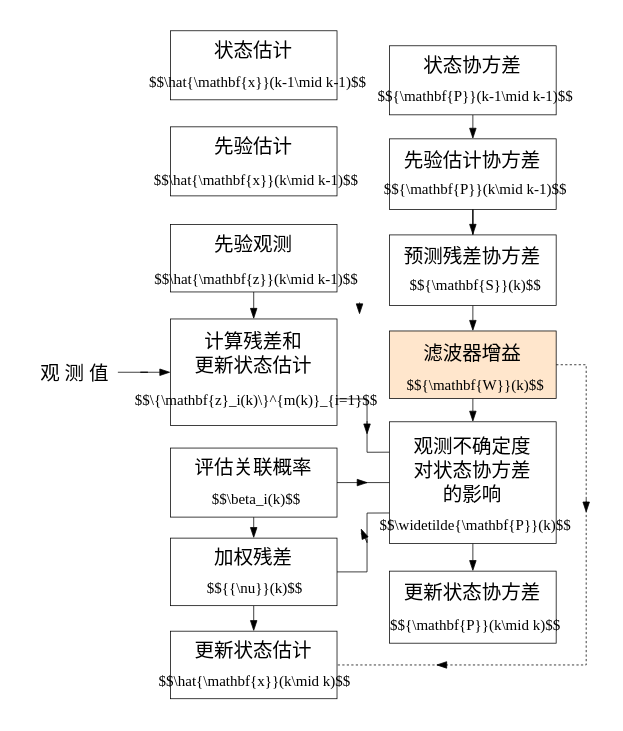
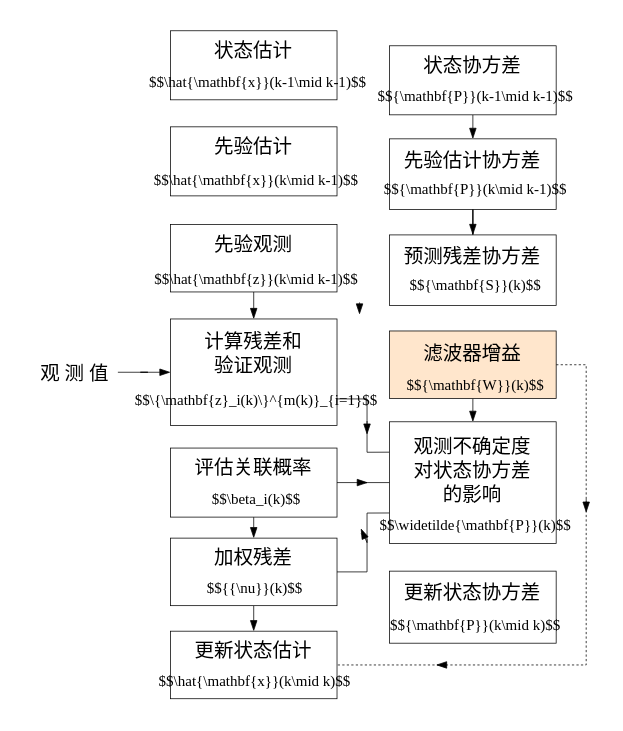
  <mxCell id="0" />
  <mxCell id="1" parent="0" />
  <mxCell id="2" value="状态估计&lt;br style=&quot;font-size: 13px;&quot;&gt;&amp;nbsp;&amp;nbsp;" style="rounded=0;whiteSpace=wrap;html=1;fontSize=13;fontFamily=微软雅黑;spacing=2;spacingTop=-4;flipV=0;strokeWidth=0.5;fontStyle=0" parent="1" vertex="1"><mxGeometry x="113" y="20" width="111" height="46" as="geometry" /></mxCell>
  <mxCell id="3" value="先验估计&lt;br style=&quot;font-size: 13px;&quot;&gt;&amp;nbsp;&amp;nbsp;" style="rounded=0;whiteSpace=wrap;html=1;fontSize=13;fontFamily=微软雅黑;spacing=2;spacingTop=-4;flipV=0;strokeWidth=0.5;fontStyle=0" parent="1" vertex="1"><mxGeometry x="113" y="84" width="111" height="46" as="geometry" /></mxCell>
  <mxCell id="4" style="edgeStyle=orthogonalEdgeStyle;rounded=0;orthogonalLoop=1;jettySize=auto;html=1;exitX=0.5;exitY=1;exitDx=0;exitDy=0;entryX=0.5;entryY=0;entryDx=0;entryDy=0;endArrow=blockThin;endFill=1;strokeWidth=0.5;fontFamily=微软雅黑;fontStyle=0" parent="1" source="5" target="7" edge="1"><mxGeometry relative="1" as="geometry" /></mxCell>
  <mxCell id="5" value="先验观测&lt;br style=&quot;font-size: 13px;&quot;&gt;&amp;nbsp;&amp;nbsp;" style="rounded=0;whiteSpace=wrap;html=1;fontSize=13;fontFamily=微软雅黑;spacing=2;spacingTop=-4;flipV=0;strokeWidth=0.5;fontStyle=0" parent="1" vertex="1"><mxGeometry x="113" y="149" width="111" height="45" as="geometry" /></mxCell>
  <mxCell id="6" style="edgeStyle=orthogonalEdgeStyle;rounded=0;orthogonalLoop=1;jettySize=auto;html=1;exitX=1;exitY=0.75;exitDx=0;exitDy=0;entryX=0;entryY=0.25;entryDx=0;entryDy=0;endArrow=none;endFill=0;strokeWidth=0.5;fontFamily=微软雅黑;fontStyle=0" parent="1" source="7" target="25" edge="1"><mxGeometry relative="1" as="geometry" /></mxCell>
- <mxCell id="7" value="计算残差和&lt;br style=&quot;font-size: 13px;&quot;&gt;更新状态估计&lt;br style=&quot;font-size: 13px;&quot;&gt;&amp;nbsp;&amp;nbsp;" style="rounded=0;whiteSpace=wrap;html=1;fontSize=13;fontFamily=微软雅黑;flipV=0;spacingTop=-9;strokeWidth=0.5;fontStyle=0" parent="1" vertex="1"><mxGeometry x="113" y="212" width="111" height="71" as="geometry" /></mxCell>
+ <mxCell id="7" value="计算残差和&lt;br style=&quot;font-size: 13px;&quot;&gt;验证观测&lt;br style=&quot;font-size: 13px;&quot;&gt;&amp;nbsp;&amp;nbsp;" style="rounded=0;whiteSpace=wrap;html=1;fontSize=13;fontFamily=微软雅黑;flipV=0;spacingTop=-9;strokeWidth=0.5;fontStyle=0" parent="1" vertex="1"><mxGeometry x="113" y="212" width="111" height="71" as="geometry" /></mxCell>
  <mxCell id="8" style="edgeStyle=orthogonalEdgeStyle;rounded=0;orthogonalLoop=1;jettySize=auto;html=1;exitX=0.5;exitY=1;exitDx=0;exitDy=0;entryX=0.5;entryY=0;entryDx=0;entryDy=0;endArrow=blockThin;endFill=1;strokeWidth=0.5;fontFamily=微软雅黑;fontStyle=0" parent="1" source="10" target="13" edge="1"><mxGeometry relative="1" as="geometry" /></mxCell>
  <mxCell id="9" value="" style="edgeStyle=orthogonalEdgeStyle;rounded=0;orthogonalLoop=1;jettySize=auto;html=1;endArrow=none;endFill=0;strokeWidth=0.5;fontFamily=微软雅黑;fontStyle=0" parent="1" source="10" target="25" edge="1"><mxGeometry relative="1" as="geometry" /></mxCell>
  <mxCell id="10" value="评估关联概率&lt;br style=&quot;font-size: 13px;&quot;&gt;&amp;nbsp;&amp;nbsp;" style="rounded=0;whiteSpace=wrap;html=1;fontSize=13;fontFamily=微软雅黑;spacing=2;spacingTop=-4;flipV=0;strokeWidth=0.5;fontStyle=0" parent="1" vertex="1"><mxGeometry x="113" y="298" width="111" height="46" as="geometry" /></mxCell>
  <mxCell id="11" style="edgeStyle=orthogonalEdgeStyle;rounded=0;orthogonalLoop=1;jettySize=auto;html=1;exitX=0.5;exitY=1;exitDx=0;exitDy=0;entryX=0.5;entryY=0;entryDx=0;entryDy=0;endArrow=blockThin;endFill=1;strokeWidth=0.5;fontFamily=微软雅黑;fontStyle=0" parent="1" source="13" target="14" edge="1"><mxGeometry relative="1" as="geometry" /></mxCell>
  <mxCell id="12" style="edgeStyle=orthogonalEdgeStyle;rounded=0;orthogonalLoop=1;jettySize=auto;html=1;exitX=1;exitY=0.5;exitDx=0;exitDy=0;entryX=0;entryY=0.75;entryDx=0;entryDy=0;endArrow=none;endFill=0;strokeWidth=0.5;fontFamily=微软雅黑;fontStyle=0" parent="1" source="13" target="25" edge="1"><mxGeometry relative="1" as="geometry" /></mxCell>
  <mxCell id="13" value="加权残差&lt;br style=&quot;font-size: 13px;&quot;&gt;&amp;nbsp;&amp;nbsp;" style="rounded=0;whiteSpace=wrap;html=1;fontSize=13;fontFamily=微软雅黑;spacing=2;spacingTop=-4;flipV=0;strokeWidth=0.5;fontStyle=0" parent="1" vertex="1"><mxGeometry x="113" y="358" width="111" height="45" as="geometry" /></mxCell>
  <mxCell id="14" value="更新状态估计&lt;br style=&quot;font-size: 13px;&quot;&gt;&amp;nbsp;&amp;nbsp;" style="rounded=0;whiteSpace=wrap;html=1;fontSize=13;fontFamily=微软雅黑;spacing=2;spacingTop=-4;strokeWidth=0.5;fontStyle=0" parent="1" vertex="1"><mxGeometry x="113" y="420" width="111" height="45" as="geometry" /></mxCell>
  <mxCell id="15" style="edgeStyle=orthogonalEdgeStyle;rounded=0;orthogonalLoop=1;jettySize=auto;html=1;exitX=0.5;exitY=1;exitDx=0;exitDy=0;entryX=0.5;entryY=0;entryDx=0;entryDy=0;endArrow=blockThin;endFill=1;strokeWidth=0.5;fontFamily=微软雅黑;fontStyle=0" parent="1" source="16" target="18" edge="1"><mxGeometry relative="1" as="geometry" /></mxCell>
  <mxCell id="16" value="状态协方差&lt;br style=&quot;font-size: 13px;&quot;&gt;&amp;nbsp;&amp;nbsp;" style="rounded=0;whiteSpace=wrap;html=1;fontSize=13;fontFamily=微软雅黑;spacing=2;spacingTop=-4;strokeWidth=0.5;fontStyle=0" parent="1" vertex="1"><mxGeometry x="259" y="30" width="111" height="46" as="geometry" /></mxCell>
  <mxCell id="17" style="edgeStyle=orthogonalEdgeStyle;rounded=0;orthogonalLoop=1;jettySize=auto;html=1;exitX=0.5;exitY=1;exitDx=0;exitDy=0;endArrow=blockThin;endFill=1;strokeWidth=0.5;fontFamily=微软雅黑;fontStyle=0" parent="1" source="18" target="20" edge="1"><mxGeometry relative="1" as="geometry" /></mxCell>
  <mxCell id="18" value="先验估计协方差&lt;br style=&quot;font-size: 13px;&quot;&gt;&amp;nbsp;&amp;nbsp;" style="rounded=0;whiteSpace=wrap;html=1;fontSize=13;fontFamily=微软雅黑;spacing=2;spacingTop=-4;strokeWidth=0.5;fontStyle=0" parent="1" vertex="1"><mxGeometry x="259" y="92" width="111" height="47" as="geometry" /></mxCell>
- <mxCell id="19" style="edgeStyle=orthogonalEdgeStyle;rounded=0;orthogonalLoop=1;jettySize=auto;html=1;exitX=0.5;exitY=1;exitDx=0;exitDy=0;entryX=0.5;entryY=0;entryDx=0;entryDy=0;endArrow=blockThin;endFill=1;strokeWidth=0.5;fontFamily=微软雅黑;fontStyle=0" parent="1" source="20" target="23" edge="1"><mxGeometry relative="1" as="geometry" /></mxCell>
  <mxCell id="20" value="预测残差协方差&lt;br style=&quot;font-size: 13px;&quot;&gt;&amp;nbsp;&amp;nbsp;" style="rounded=0;whiteSpace=wrap;html=1;fontSize=13;fontFamily=微软雅黑;spacing=2;spacingTop=-4;strokeWidth=0.5;fontStyle=0" parent="1" vertex="1"><mxGeometry x="259" y="156" width="111" height="47" as="geometry" /></mxCell>
  <mxCell id="21" style="edgeStyle=orthogonalEdgeStyle;rounded=0;orthogonalLoop=1;jettySize=auto;html=1;exitX=0.5;exitY=1;exitDx=0;exitDy=0;entryX=0.5;entryY=0;entryDx=0;entryDy=0;endArrow=blockThin;endFill=1;strokeWidth=0.5;fontFamily=微软雅黑;fontStyle=0" parent="1" source="23" target="25" edge="1"><mxGeometry relative="1" as="geometry" /></mxCell>
  <mxCell id="22" style="edgeStyle=orthogonalEdgeStyle;rounded=0;orthogonalLoop=1;jettySize=auto;html=1;exitX=1;exitY=0.5;exitDx=0;exitDy=0;entryX=1;entryY=0.5;entryDx=0;entryDy=0;endArrow=none;endFill=0;strokeWidth=0.5;fontFamily=微软雅黑;fontStyle=0;dashed=1;" parent="1" source="23" target="14" edge="1"><mxGeometry relative="1" as="geometry" /></mxCell>
  <mxCell id="23" value="滤波器增益&lt;br style=&quot;font-size: 13px;&quot;&gt;&amp;nbsp;&amp;nbsp;" style="rounded=0;whiteSpace=wrap;html=1;fontSize=13;fontFamily=微软雅黑;spacing=2;spacingTop=0;strokeWidth=0.5;fontStyle=0;fillColor=#ffe6cc;" parent="1" vertex="1"><mxGeometry x="259" y="220" width="111" height="45" as="geometry" /></mxCell>
- <mxCell id="24" style="edgeStyle=orthogonalEdgeStyle;rounded=0;orthogonalLoop=1;jettySize=auto;html=1;exitX=0.5;exitY=1;exitDx=0;exitDy=0;entryX=0.5;entryY=0;entryDx=0;entryDy=0;endArrow=blockThin;endFill=1;strokeWidth=0.5;fontFamily=微软雅黑;fontStyle=0" parent="1" source="25" target="26" edge="1"><mxGeometry relative="1" as="geometry" /></mxCell>
  <mxCell id="25" value="观测不确定度&lt;br style=&quot;font-size: 13px;&quot;&gt;对状态协方差&lt;br style=&quot;font-size: 13px;&quot;&gt;的影响&lt;br style=&quot;font-size: 13px;&quot;&gt;&amp;nbsp;&amp;nbsp;" style="rounded=0;whiteSpace=wrap;html=1;fontSize=13;fontFamily=微软雅黑;strokeWidth=0.5;fontStyle=0" parent="1" vertex="1"><mxGeometry x="259" y="280.5" width="111" height="81" as="geometry" /></mxCell>
  <mxCell id="26" value="更新状态协方差&lt;br style=&quot;font-size: 13px;&quot;&gt;&amp;nbsp;" style="rounded=0;whiteSpace=wrap;html=1;fontSize=13;fontFamily=微软雅黑;spacing=2;spacingTop=-4;strokeWidth=0.5;fontStyle=0" parent="1" vertex="1"><mxGeometry x="259" y="380" width="111" height="48" as="geometry" /></mxCell>
  <mxCell id="27" value="&lt;span style=&quot;&quot;&gt;&lt;font style=&quot;&quot;&gt;&lt;span style=&quot;font-size: 10px;&quot;&gt;$$\hat{\mathbf{x}}(k-1\mid k-1)$$&lt;/span&gt;&lt;/font&gt;&lt;/span&gt;" style="text;html=1;align=center;verticalAlign=middle;resizable=0;points=[];autosize=1;strokeColor=none;fillColor=none;fontFamily=微软雅黑;fontStyle=0" parent="1" vertex="1"><mxGeometry x="84.5" y="44" width="173" height="19" as="geometry" /></mxCell>
  <mxCell id="28" value="&lt;span style=&quot;&quot;&gt;&lt;font style=&quot;&quot;&gt;&lt;span style=&quot;font-size: 10px;&quot;&gt;$$\hat{\mathbf{x}}(k\mid k-1)$$&lt;/span&gt;&lt;/font&gt;&lt;/span&gt;" style="text;html=1;align=center;verticalAlign=middle;resizable=0;points=[];autosize=1;strokeColor=none;fillColor=none;rounded=0;fontFamily=微软雅黑;fontStyle=0" parent="1" vertex="1"><mxGeometry x="88.5" y="109" width="163" height="19" as="geometry" /></mxCell>
  <mxCell id="29" value="&lt;span style=&quot;&quot;&gt;&lt;font style=&quot;font-size: 10px;&quot;&gt;$$\{\mathbf{z}_i(k)\}^{m(k)}_{i=1}$$&lt;/font&gt;&lt;/span&gt;" style="text;html=1;align=center;verticalAlign=middle;resizable=0;points=[];autosize=1;strokeColor=none;fillColor=none;fontFamily=微软雅黑;fontStyle=0" parent="1" vertex="1"><mxGeometry x="81.5" y="256" width="176" height="19" as="geometry" /></mxCell>
  <mxCell id="30" value="&lt;span style=&quot;font-size: 10px;&quot;&gt;$${\mathbf{P}}(k-1\mid k-1)$$&lt;/span&gt;" style="text;html=1;align=center;verticalAlign=middle;resizable=0;points=[];autosize=1;strokeColor=none;fillColor=none;fontFamily=微软雅黑;fontStyle=0" parent="1" vertex="1"><mxGeometry x="238.5" y="53" width="154" height="19" as="geometry" /></mxCell>
  <mxCell id="31" value="&lt;span style=&quot;&quot;&gt;&lt;font style=&quot;&quot;&gt;&lt;span style=&quot;font-size: 10px;&quot;&gt;$${\mathbf{P}}(k\mid k-1)$$&lt;/span&gt;&lt;/font&gt;&lt;/span&gt;" style="text;html=1;align=center;verticalAlign=middle;resizable=0;points=[];autosize=1;strokeColor=none;fillColor=none;fontFamily=微软雅黑;fontStyle=0" parent="1" vertex="1"><mxGeometry x="244" y="115" width="144" height="19" as="geometry" /></mxCell>
  <mxCell id="32" value="&lt;span style=&quot;font-size: 10px;&quot;&gt;$${\mathbf{S}}(k)$$&lt;/span&gt;" style="text;html=1;align=center;verticalAlign=middle;resizable=0;points=[];autosize=1;strokeColor=none;fillColor=none;fontFamily=微软雅黑;fontStyle=0" parent="1" vertex="1"><mxGeometry x="263.5" y="179" width="104" height="19" as="geometry" /></mxCell>
  <mxCell id="33" value="&lt;span style=&quot;&quot;&gt;&lt;font style=&quot;&quot;&gt;&lt;span style=&quot;font-size: 10px;&quot;&gt;$${\mathbf{W}}(k)$$&lt;/span&gt;&lt;/font&gt;&lt;/span&gt;" style="text;html=1;align=center;verticalAlign=middle;resizable=0;points=[];autosize=1;strokeColor=none;fillColor=none;fontFamily=微软雅黑;fontStyle=0" parent="1" vertex="1"><mxGeometry x="262" y="246" width="107" height="19" as="geometry" /></mxCell>
  <mxCell id="34" value="&lt;span style=&quot;&quot;&gt;&lt;font style=&quot;&quot;&gt;&lt;span style=&quot;font-size: 10px;&quot;&gt;$$\widetilde{\mathbf{P}}(k)$$&lt;/span&gt;&lt;/font&gt;&lt;/span&gt;" style="text;html=1;align=center;verticalAlign=middle;resizable=0;points=[];autosize=1;strokeColor=none;fillColor=none;fontFamily=微软雅黑;fontStyle=0" parent="1" vertex="1"><mxGeometry x="240.5" y="339" width="150" height="19" as="geometry" /></mxCell>
  <mxCell id="35" value="&lt;span style=&quot;&quot;&gt;&lt;font style=&quot;&quot;&gt;&lt;span style=&quot;font-size: 10px;&quot;&gt;$${\mathbf{P}}(k\mid k)$$&lt;/span&gt;&lt;/font&gt;&lt;/span&gt;" style="text;html=1;align=center;verticalAlign=middle;resizable=0;points=[];autosize=1;strokeColor=none;fillColor=none;fontFamily=微软雅黑;fontStyle=0" parent="1" vertex="1"><mxGeometry x="249" y="406" width="134" height="19" as="geometry" /></mxCell>
  <mxCell id="36" value="&lt;span style=&quot;&quot;&gt;&lt;font style=&quot;&quot;&gt;&lt;span style=&quot;font-size: 10px;&quot;&gt;$$\hat{\mathbf{x}}(k\mid k)$$&lt;/span&gt;&lt;/font&gt;&lt;/span&gt;" style="text;html=1;align=center;verticalAlign=middle;resizable=0;points=[];autosize=1;strokeColor=none;fillColor=none;fontFamily=微软雅黑;fontStyle=0" parent="1" vertex="1"><mxGeometry x="92.5" y="443" width="153" height="19" as="geometry" /></mxCell>
  <mxCell id="37" value="&lt;span style=&quot;&quot;&gt;&lt;font style=&quot;&quot;&gt;&lt;span style=&quot;font-size: 10px;&quot;&gt;$${{\nu}}(k)$$&lt;/span&gt;&lt;/font&gt;&lt;/span&gt;" style="text;html=1;align=center;verticalAlign=middle;resizable=0;points=[];autosize=1;strokeColor=none;fillColor=none;fontFamily=微软雅黑;fontStyle=0" parent="1" vertex="1"><mxGeometry x="130.5" y="381" width="76" height="19" as="geometry" /></mxCell>
  <mxCell id="38" value="&lt;span style=&quot;&quot;&gt;&lt;font style=&quot;&quot;&gt;&lt;span style=&quot;font-size: 10px;&quot;&gt;$$\beta_i(k)$$&lt;/span&gt;&lt;/font&gt;&lt;/span&gt;" style="text;html=1;align=center;verticalAlign=middle;resizable=0;points=[];autosize=1;strokeColor=none;fillColor=none;fontFamily=微软雅黑;fontStyle=0" parent="1" vertex="1"><mxGeometry x="130" y="322" width="79" height="19" as="geometry" /></mxCell>
  <mxCell id="39" value="&lt;span style=&quot;&quot;&gt;&lt;font style=&quot;&quot;&gt;&lt;span style=&quot;font-size: 10px;&quot;&gt;$$\hat{\mathbf{z}}(k\mid k-1)$$&lt;/span&gt;&lt;/font&gt;&lt;/span&gt;" style="text;html=1;align=center;verticalAlign=middle;resizable=0;points=[];autosize=1;strokeColor=none;fillColor=none;fontFamily=微软雅黑;fontStyle=0" parent="1" vertex="1"><mxGeometry x="88.5" y="175" width="163" height="19" as="geometry" /></mxCell>
  <mxCell id="40" style="edgeStyle=orthogonalEdgeStyle;rounded=0;orthogonalLoop=1;jettySize=auto;html=1;entryX=0;entryY=0.5;entryDx=0;entryDy=0;endArrow=blockThin;endFill=1;strokeWidth=0.5;fontFamily=微软雅黑;fontStyle=0" parent="1" source="41" target="7" edge="1"><mxGeometry relative="1" as="geometry" /></mxCell>
  <mxCell id="41" value="&lt;span style=&quot;font-size: 13px;&quot;&gt;观 测 值&lt;/span&gt;" style="text;html=1;align=center;verticalAlign=middle;resizable=0;points=[];autosize=1;strokeColor=none;fillColor=none;fontFamily=微软雅黑;fontStyle=0" parent="1" vertex="1"><mxGeometry x="20" y="238" width="58" height="19" as="geometry" /></mxCell>
  <mxCell id="42" value="" style="endArrow=blockThin;html=1;rounded=0;strokeWidth=0.5;endFill=1;fontFamily=微软雅黑;fontStyle=0" parent="1" edge="1"><mxGeometry width="50" height="50" relative="1" as="geometry"><mxPoint x="239" y="201" as="sourcePoint" /><mxPoint x="239" y="209" as="targetPoint" /></mxGeometry></mxCell>
  <mxCell id="43" value="" style="endArrow=blockThin;html=1;rounded=0;strokeWidth=0.5;endFill=1;fontFamily=微软雅黑;fontStyle=0" parent="1" edge="1"><mxGeometry width="50" height="50" relative="1" as="geometry"><mxPoint x="244" y="280" as="sourcePoint" /><mxPoint x="244" y="289" as="targetPoint" /></mxGeometry></mxCell>
  <mxCell id="44" value="" style="endArrow=blockThin;html=1;rounded=0;strokeWidth=0.5;endFill=1;fontFamily=微软雅黑;fontStyle=0" parent="1" edge="1"><mxGeometry width="50" height="50" relative="1" as="geometry"><mxPoint x="240.5" y="321" as="sourcePoint" /><mxPoint x="244.5" y="321" as="targetPoint" /></mxGeometry></mxCell>
  <mxCell id="45" value="" style="endArrow=blockThin;html=1;rounded=0;strokeWidth=0.5;endFill=1;entryX=-0.004;entryY=0.66;entryDx=0;entryDy=0;entryPerimeter=0;exitX=-0.003;exitY=0.839;exitDx=0;exitDy=0;exitPerimeter=0;fontFamily=微软雅黑;fontStyle=0" parent="1" source="34" target="34" edge="1"><mxGeometry width="50" height="50" relative="1" as="geometry"><mxPoint x="248" y="284" as="sourcePoint" /><mxPoint x="248" y="293" as="targetPoint" /><Array as="points"><mxPoint x="244" y="359" /><mxPoint x="244" y="361" /></Array></mxGeometry></mxCell>
  <mxCell id="46" value="" style="endArrow=blockThin;html=1;rounded=0;strokeWidth=0.5;endFill=1;fontFamily=微软雅黑;fontStyle=0" parent="1" edge="1"><mxGeometry width="50" height="50" relative="1" as="geometry"><mxPoint x="296" y="442.49" as="sourcePoint" /><mxPoint x="290" y="442.49" as="targetPoint" /></mxGeometry></mxCell>
  <mxCell id="47" value="" style="endArrow=blockThin;html=1;rounded=0;strokeWidth=0.5;endFill=1;fontFamily=微软雅黑;fontStyle=0" parent="1" edge="1"><mxGeometry width="50" height="50" relative="1" as="geometry"><mxPoint x="390" y="332" as="sourcePoint" /><mxPoint x="390" y="341" as="targetPoint" /></mxGeometry></mxCell>
